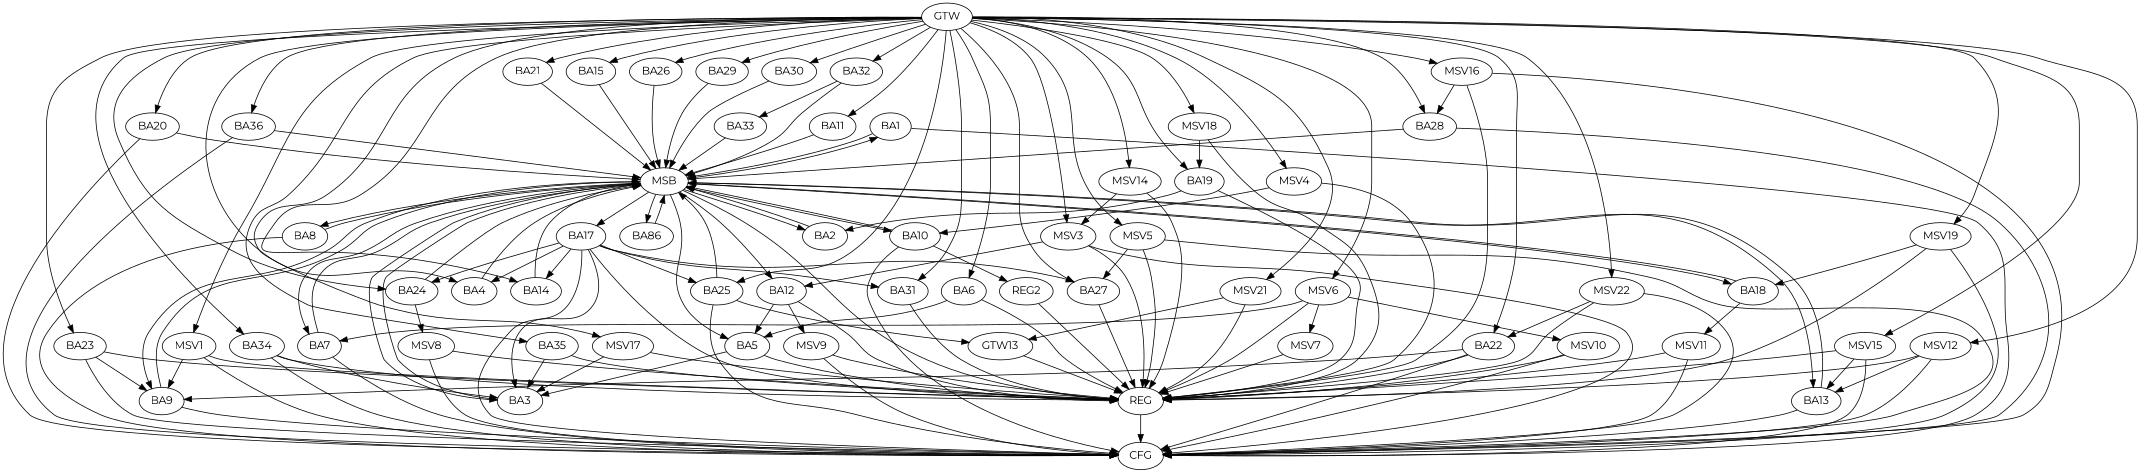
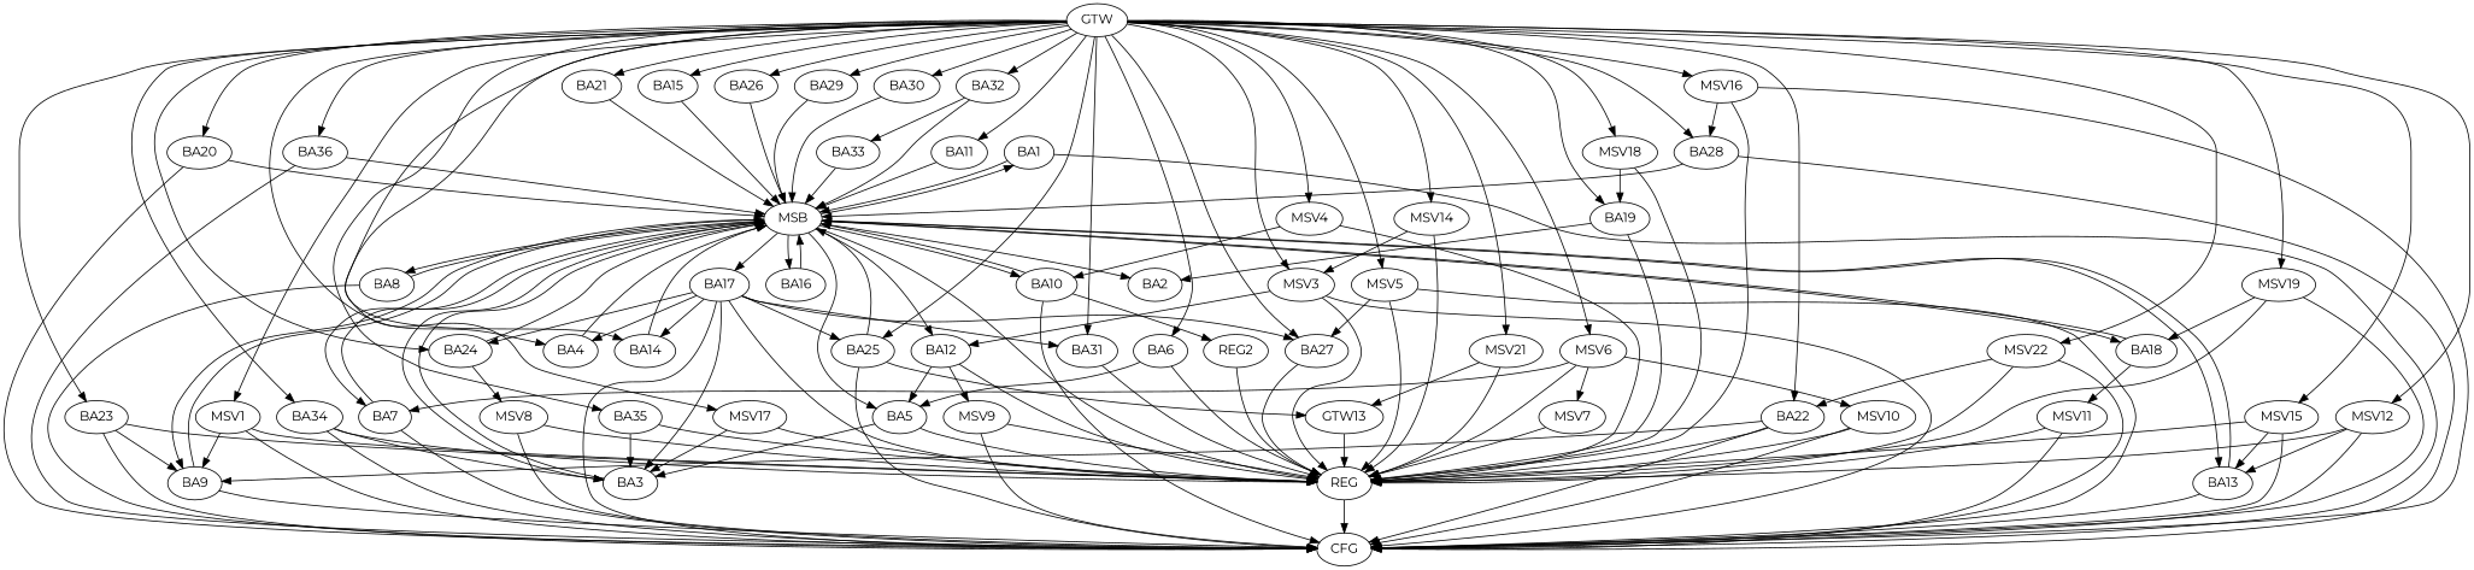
  strict digraph {
    fontname=Montserrat
    node [fontname=Montserrat]
    edge [fontname=Montserrat]
    n1 [label=BA1]
    n2 [label=MSB]
    n3 [label=CFG]
    n4 [label=BA2]
    n5 [label=BA3]
    n6 [label=BA5]
    n7 [label=REG]
    n8 [label=BA7]
    n9 [label=BA8]
    n10 [label=BA9]
    n11 [label=BA10]
    n12 [label=BA12]
    n13 [label=BA13]
-   n14 [label=BA86]
+   n14 [label=BA16]
    n15 [label=BA17]
    n16 [label=BA18]
    n17 [label=BA4]
    n18 [label=BA6]
    n19 [label=REG2]
    n20 [label=BA11]
    n21 [label=MSV9]
    n22 [label=BA14]
    n23 [label=BA15]
    n24 [label=BA24]
    n25 [label=BA25]
    n26 [label=BA27]
    n27 [label=BA31]
    n28 [label=MSV8]
    n29 [label=GTW13]
    n30 [label=MSV11]
    n31 [label=BA19]
    n32 [label=BA20]
    n33 [label=BA21]
    n34 [label=BA22]
    n35 [label=BA23]
    n36 [label=BA26]
    n37 [label=BA28]
    n38 [label=BA29]
    n39 [label=BA30]
    n40 [label=BA32]
    n41 [label=BA33]
    n42 [label=BA34]
    n43 [label=BA35]
    n44 [label=BA36]
    n45 [label=GTW]
    n46 [label=MSV1]
    n47 [label=MSV3]
    n48 [label=MSV4]
    n49 [label=MSV5]
    n50 [label=MSV6]
    n51 [label=MSV12]
    n52 [label=MSV14]
    n53 [label=MSV15]
    n54 [label=MSV16]
    n55 [label=MSV17]
    n56 [label=MSV18]
    n57 [label=MSV19]
    n58 [label=MSV21]
    n59 [label=MSV22]
    n60 [label=MSV7]
    n61 [label=MSV10]
    n1 -> n2
    n1 -> n3
    n2 -> n1
    n2 -> n4
    n2 -> n5
    n2 -> n6
    n2 -> n7
    n2 -> n8
    n2 -> n9
    n2 -> n10
    n2 -> n11
    n2 -> n12
    n2 -> n13
    n2 -> n14
    n2 -> n15
    n2 -> n16
-   n4 -> n2
    n5 -> n2
    n6 -> n5
    n6 -> n7
    n7 -> n3
    n8 -> n2
    n8 -> n3
    n9 -> n2
    n9 -> n3
    n10 -> n2
    n10 -> n3
    n11 -> n2
    n11 -> n3
    n11 -> n19
    n12 -> n6
    n12 -> n7
    n12 -> n21
    n13 -> n2
    n13 -> n3
    n14 -> n2
    n15 -> n3
    n15 -> n5
    n15 -> n7
    n15 -> n17
    n15 -> n22
    n15 -> n24
    n15 -> n25
    n15 -> n26
    n15 -> n27
    n16 -> n2
    n16 -> n30
    n17 -> n2
    n18 -> n6
    n18 -> n7
    n19 -> n7
    n20 -> n2
    n21 -> n3
    n21 -> n7
    n22 -> n2
    n23 -> n2
    n24 -> n2
    n24 -> n28
    n25 -> n2
    n25 -> n3
    n25 -> n29
    n26 -> n7
    n27 -> n7
    n28 -> n3
    n28 -> n7
    n29 -> n7
    n30 -> n3
    n30 -> n7
    n31 -> n4
    n31 -> n7
    n32 -> n2
    n32 -> n3
    n33 -> n2
    n34 -> n3
    n34 -> n7
    n34 -> n10
    n35 -> n3
    n35 -> n7
    n35 -> n10
    n36 -> n2
    n37 -> n2
    n37 -> n3
    n38 -> n2
    n39 -> n2
    n40 -> n2
    n40 -> n41
    n41 -> n2
    n42 -> n3
    n42 -> n5
    n42 -> n7
    n43 -> n5
    n43 -> n7
    n44 -> n2
    n44 -> n3
    n45 -> n17
    n45 -> n18
    n45 -> n20
    n45 -> n22
    n45 -> n23
    n45 -> n24
    n45 -> n25
    n45 -> n26
    n45 -> n27
    n45 -> n31
    n45 -> n32
    n45 -> n33
    n45 -> n34
    n45 -> n35
    n45 -> n36
    n45 -> n37
    n45 -> n38
    n45 -> n39
    n45 -> n40
    n45 -> n42
    n45 -> n43
    n45 -> n44
    n45 -> n46
    n45 -> n47
    n45 -> n48
    n45 -> n49
    n45 -> n50
    n45 -> n51
    n45 -> n52
    n45 -> n53
    n45 -> n54
    n45 -> n55
    n45 -> n56
    n45 -> n57
    n45 -> n58
    n45 -> n59
    n46 -> n3
    n46 -> n7
    n46 -> n10
    n47 -> n3
    n47 -> n7
    n47 -> n12
    n48 -> n7
    n48 -> n11
    n49 -> n3
    n49 -> n7
    n49 -> n26
    n50 -> n7
    n50 -> n8
    n50 -> n60
    n50 -> n61
    n51 -> n3
    n51 -> n7
    n51 -> n13
    n52 -> n7
    n52 -> n47
    n53 -> n3
    n53 -> n7
    n53 -> n13
    n54 -> n3
    n54 -> n7
    n54 -> n37
    n55 -> n5
    n55 -> n7
    n56 -> n7
    n56 -> n31
    n57 -> n3
    n57 -> n7
    n57 -> n16
    n58 -> n7
    n58 -> n29
    n59 -> n3
    n59 -> n7
    n59 -> n34
    n60 -> n7
    n61 -> n3
    n61 -> n7
  }
